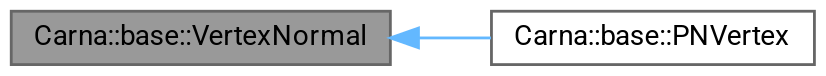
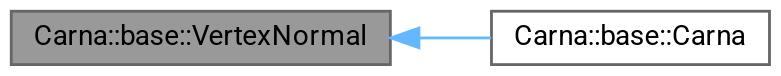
  digraph {
    rankdir=LR
    fontname=Roboto
    node [color=gray40 fontname=Roboto fontsize=10 shape=box style=filled]
    n1 [fillcolor=grey60 fontcolor=black height=0.2 label="Carna::base::VertexNormal" width=0.4]
-   n2 [fillcolor=white height=0.2 label="Carna::base::PNVertex" width=0.4]
+   n2 [fillcolor=white height=0.2 label="Carna::base::Carna" width=0.4]
    n1 -> n2 [color=steelblue1 dir=back fontname=Roboto fontsize=10 labelfontname=Helvetica labelfontsize=10 style=solid]
  }
